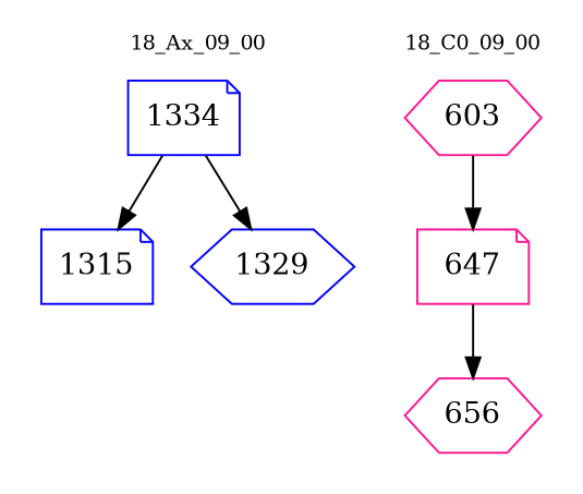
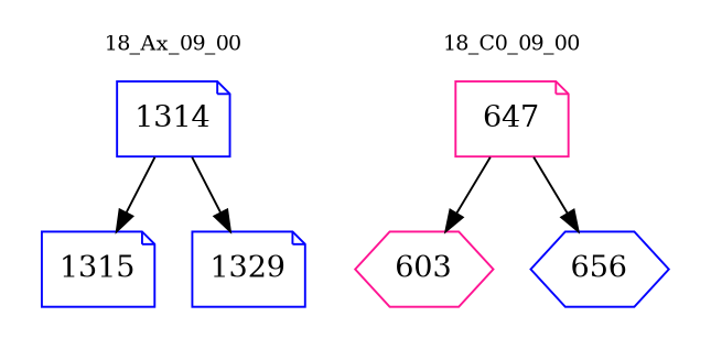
  digraph {
    node [color=blue shape=note]
    edge [color=black]
-   n1 [label=1334]
+   n1 [label=1314]
    n2 [label=1315]
-   n3 [label=1329 shape=hexagon]
+   n3 [label=1329]
    n4 [color=deeppink label=647]
    n5 [color=deeppink label=603 shape=hexagon]
-   n6 [color=deeppink label=656 shape=hexagon]
+   n6 [label=656 shape=hexagon]
    subgraph cluster_1 {
      color=white
      fontsize=10
      label="18_Ax_09_00"
      n1
      n2
      n3
    }
    subgraph cluster_2 {
      color=white
      fontsize=10
      label="18_C0_09_00"
      n4
      n5
      n6
    }
    n1 -> n2
    n1 -> n3
-   n5 -> n4
+   n4 -> n5
    n4 -> n6
  }
